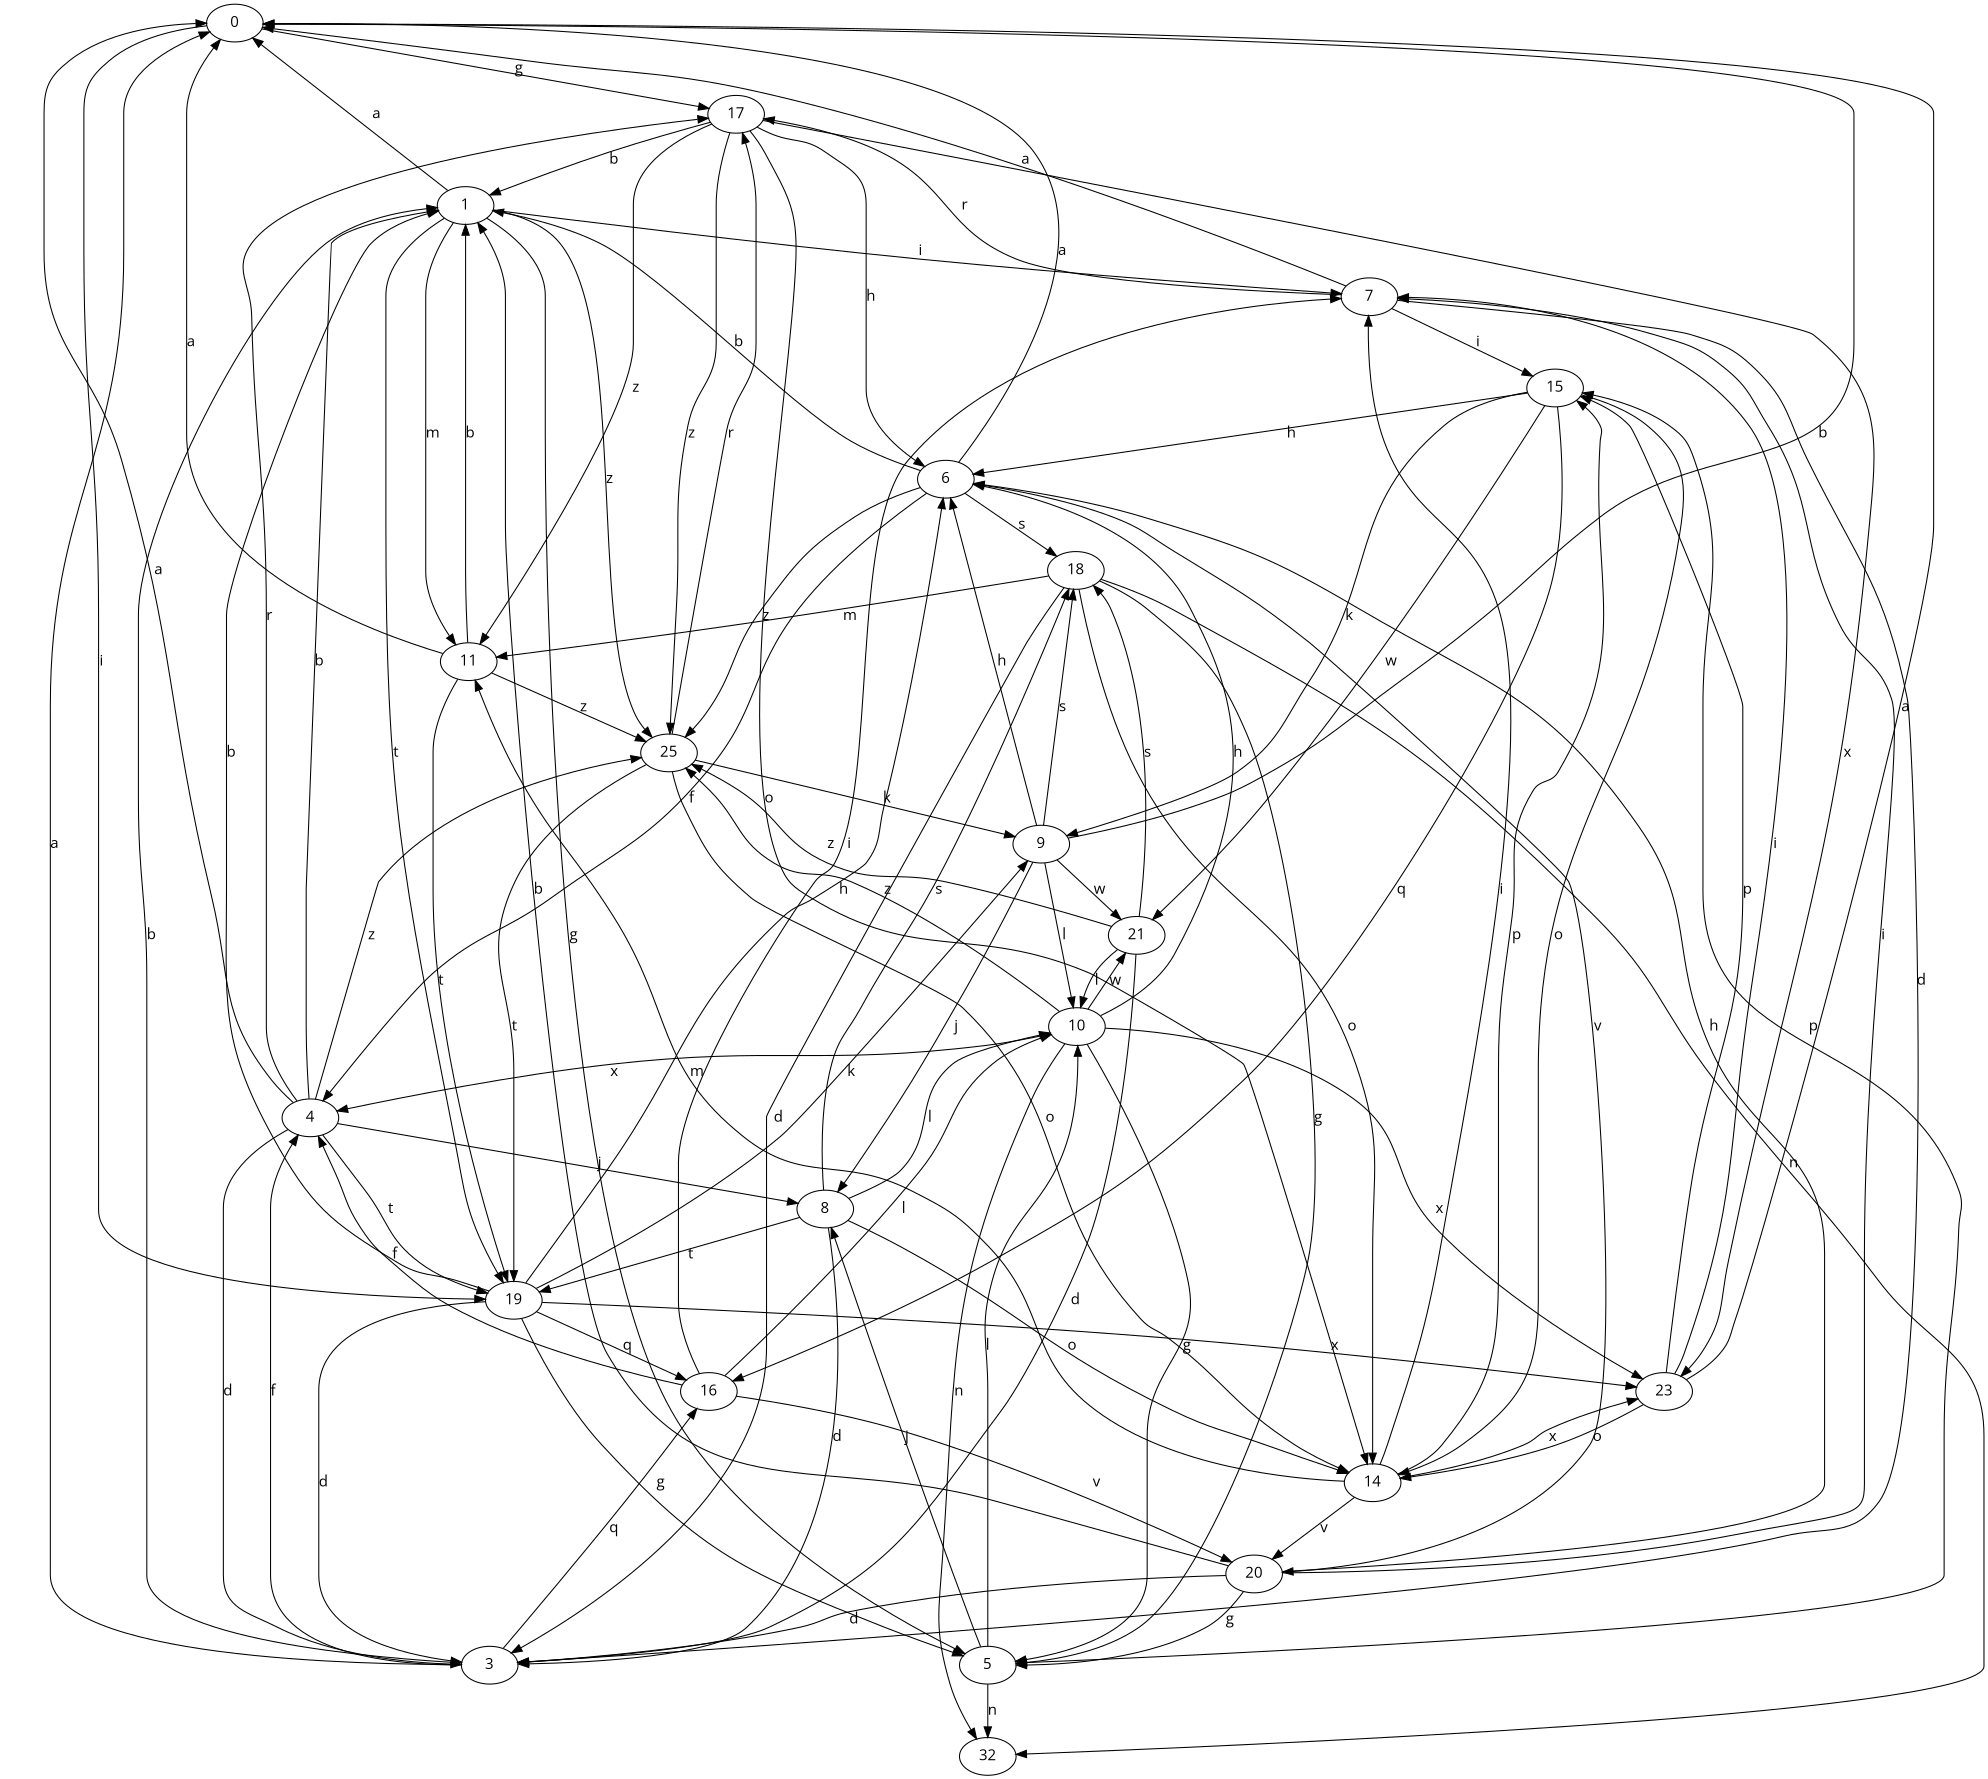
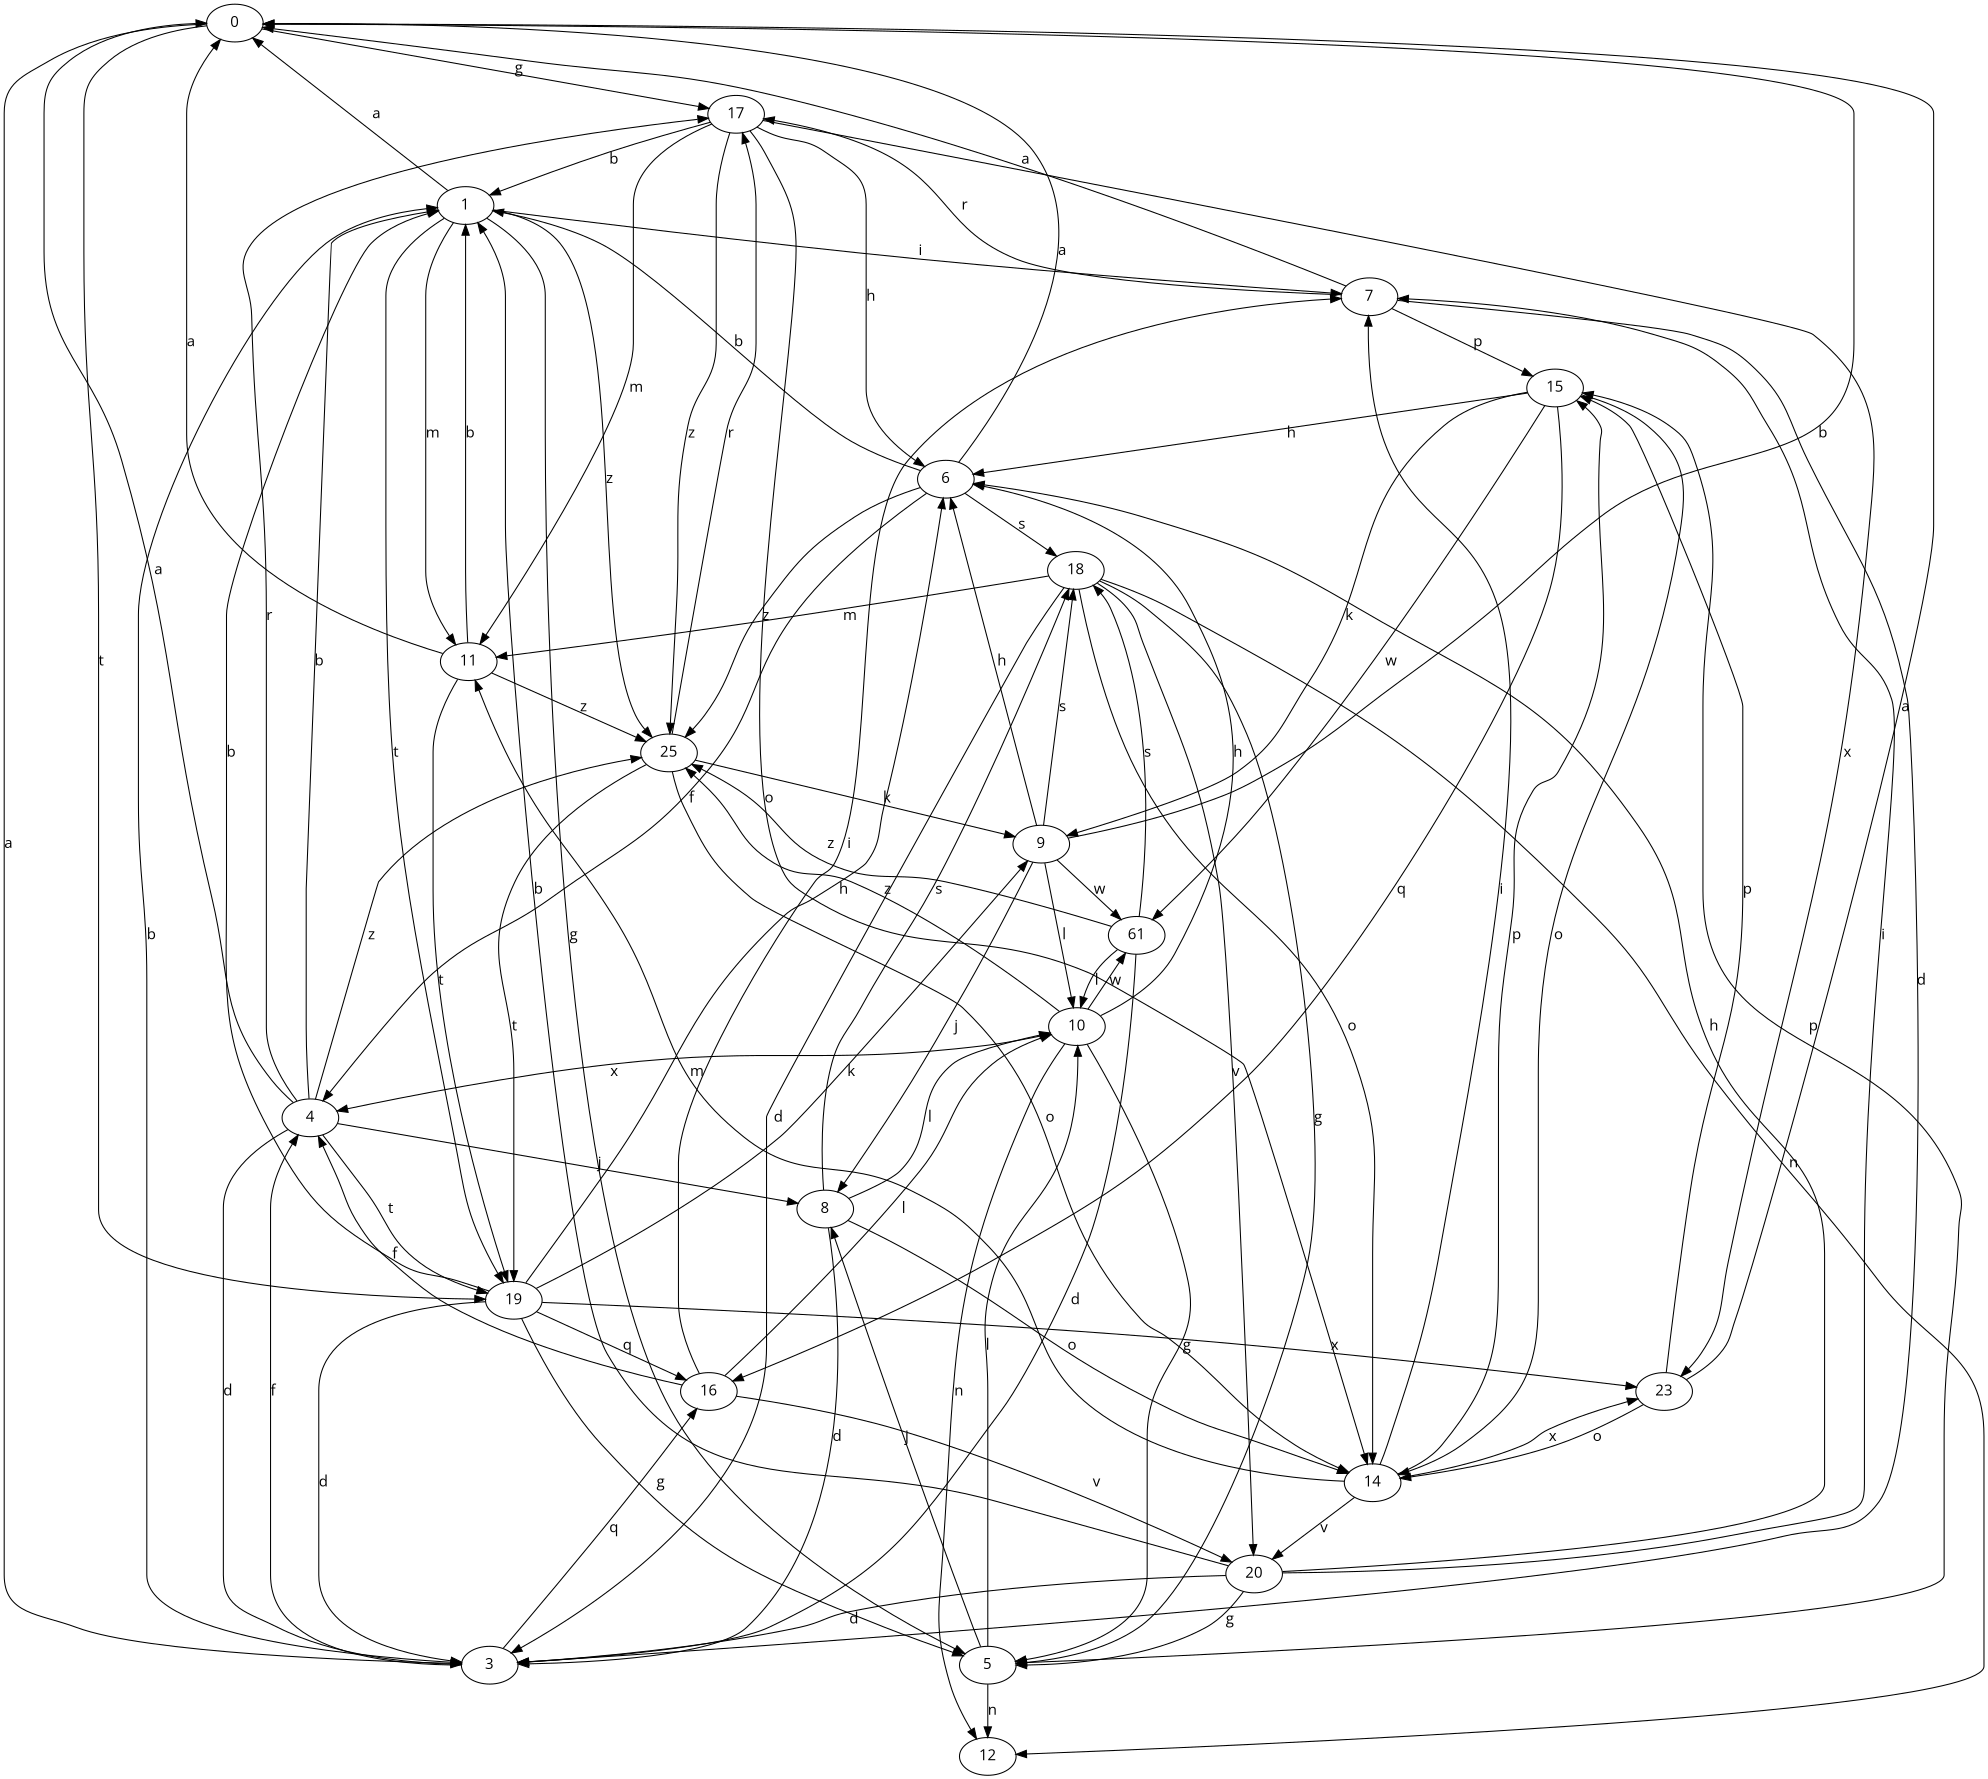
  strict digraph {
    fontname="Open Sans"
    node [fontname="Open Sans"]
    edge [fontname="Open Sans"]
    0
    17
    19
    1
    11
    25
    6
    14
    23
    5
    n11 [label=3]
    16
    9
    7
    8
    10
-   12 [label=32]
+   12
    15
    4
    20
    18
-   21
+   21 [label=61]
    0 -> 17 [label=g]
-   0 -> 19 [label=i]
+   0 -> 19 [label=t]
    17 -> 1 [label=b]
-   17 -> 11 [label=z]
+   17 -> 11 [label=m]
    17 -> 25 [label=z]
    17 -> 6 [label=h]
    17 -> 14 [label=o]
    17 -> 23 [label=x]
    19 -> 1 [label=b]
    19 -> 6 [label=h]
    19 -> 23 [label=x]
    19 -> 5 [label=g]
    19 -> n11 [label=d]
    19 -> 16 [label=q]
    19 -> 9 [label=k]
    1 -> 0 [label=a]
    1 -> 19 [label=t]
    1 -> 11 [label=m]
    1 -> 25 [label=z]
    1 -> 5 [label=g]
    1 -> 7 [label=i]
    11 -> 0 [label=a]
    11 -> 19 [label=t]
    11 -> 1 [label=b]
    11 -> 25 [label=z]
    25 -> 17 [label=r]
    25 -> 19 [label=t]
    25 -> 14 [label=o]
    25 -> 9 [label=k]
    6 -> 0 [label=a]
    6 -> 1 [label=b]
    6 -> 25 [label=z]
    6 -> 4 [label=f]
-   6 -> 20 [label=v]
+   18 -> 20 [label=v]
    6 -> 18 [label=s]
    14 -> 11 [label=m]
    14 -> 23 [label=x]
    14 -> 7 [label=i]
    14 -> 15 [label=p]
    14 -> 20 [label=v]
    23 -> 0 [label=a]
    23 -> 14 [label=o]
-   23 -> 7 [label=i]
    23 -> 15 [label=p]
    5 -> 8 [label=j]
    5 -> 10 [label=l]
    5 -> 12 [label=n]
    5 -> 15 [label=p]
-   n11 -> 0 [label=a]
+   0 -> n11 [label=a]
    n11 -> 1 [label=b]
    n11 -> 16 [label=q]
    n11 -> 4 [label=f]
    16 -> 7 [label=i]
    16 -> 10 [label=l]
    16 -> 4 [label=f]
    16 -> 20 [label=v]
    9 -> 0 [label=b]
    9 -> 6 [label=h]
    9 -> 8 [label=j]
    9 -> 10 [label=l]
    9 -> 18 [label=s]
    9 -> 21 [label=w]
    7 -> 0 [label=a]
    7 -> 17 [label=r]
    7 -> n11 [label=d]
-   7 -> 15 [label=i]
-   8 -> 19 [label=t]
+   7 -> 15 [label=p]
    8 -> 14 [label=o]
    8 -> n11 [label=d]
    8 -> 10 [label=l]
    8 -> 18 [label=s]
    10 -> 25 [label=z]
    10 -> 6 [label=h]
-   10 -> 23 [label=x]
    10 -> 5 [label=g]
    10 -> 12 [label=n]
    10 -> 4 [label=x]
    10 -> 21 [label=w]
    15 -> 6 [label=h]
    15 -> 14 [label=o]
    15 -> 16 [label=q]
    15 -> 9 [label=k]
    15 -> 21 [label=w]
    4 -> 0 [label=a]
    4 -> 17 [label=r]
    4 -> 19 [label=t]
    4 -> 1 [label=b]
    4 -> 25 [label=z]
    4 -> n11 [label=d]
    4 -> 8 [label=j]
    20 -> 1 [label=b]
    20 -> 6 [label=h]
    20 -> 5 [label=g]
    20 -> n11 [label=d]
    20 -> 7 [label=i]
    18 -> 11 [label=m]
    18 -> 14 [label=o]
    18 -> 5 [label=g]
    18 -> n11 [label=d]
    18 -> 12 [label=n]
    21 -> 25 [label=z]
    21 -> n11 [label=d]
    21 -> 10 [label=l]
    21 -> 18 [label=s]
  }
